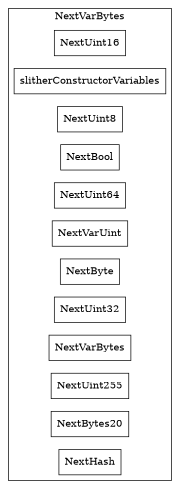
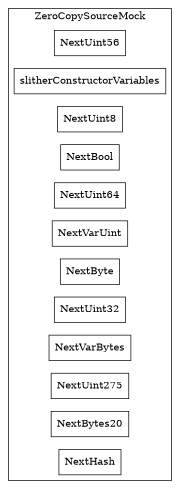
  strict digraph {
    rankdir=LR
    node [shape=box]
-   n1 [label=NextUint16]
+   n1 [label=NextUint56]
    n2 [label=slitherConstructorVariables]
    n3 [label=NextUint8]
    n4 [label=NextBool]
    n5 [label=NextUint64]
    n6 [label=NextVarUint]
    n7 [label=NextByte]
    n8 [label=NextUint32]
    n9 [label=NextVarBytes]
-   n10 [label=NextUint255]
+   n10 [label=NextUint275]
    n11 [label=NextBytes20]
    n12 [label=NextHash]
    subgraph cluster_1 {
-     label=NextVarBytes
+     label=ZeroCopySourceMock
      n1
      n2
      n3
      n4
      n5
      n6
      n7
      n8
      n9
      n10
      n11
      n12
    }
    subgraph cluster_2 {
      label="[Solidity]"
    }
  }
